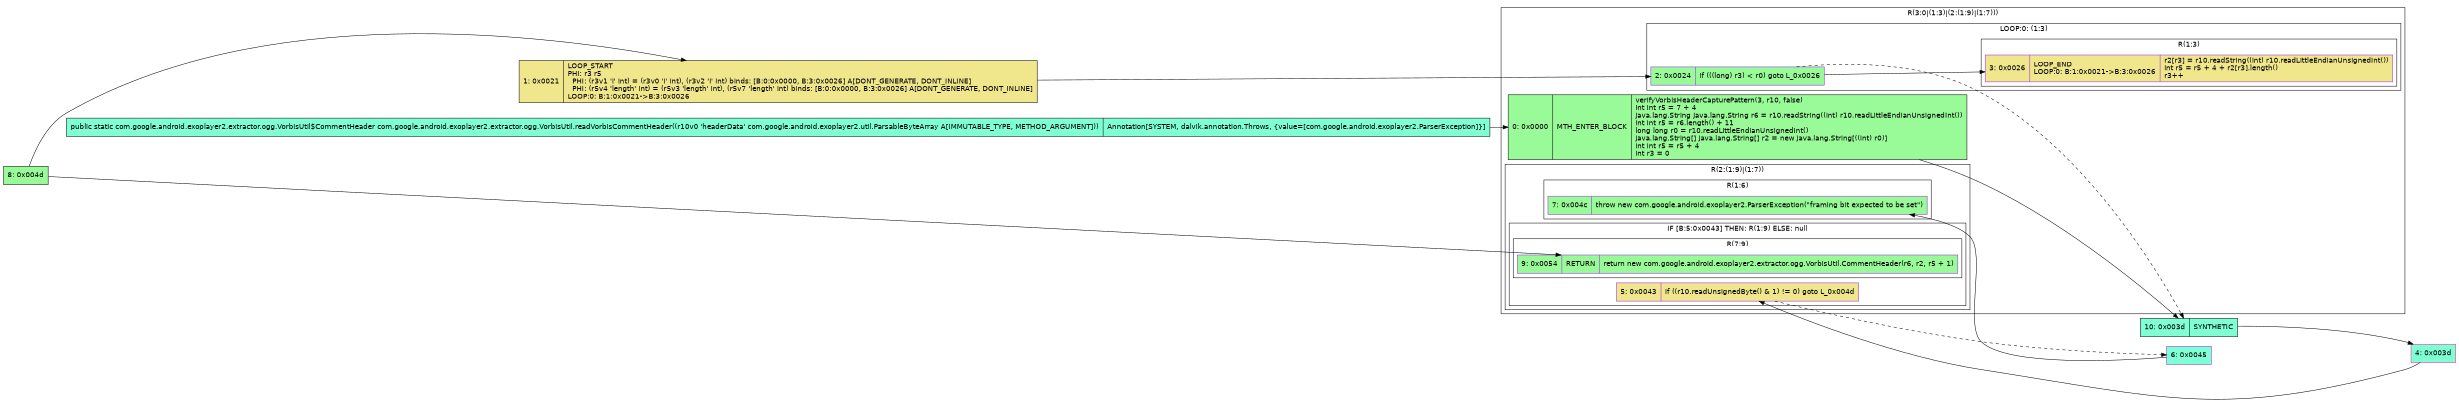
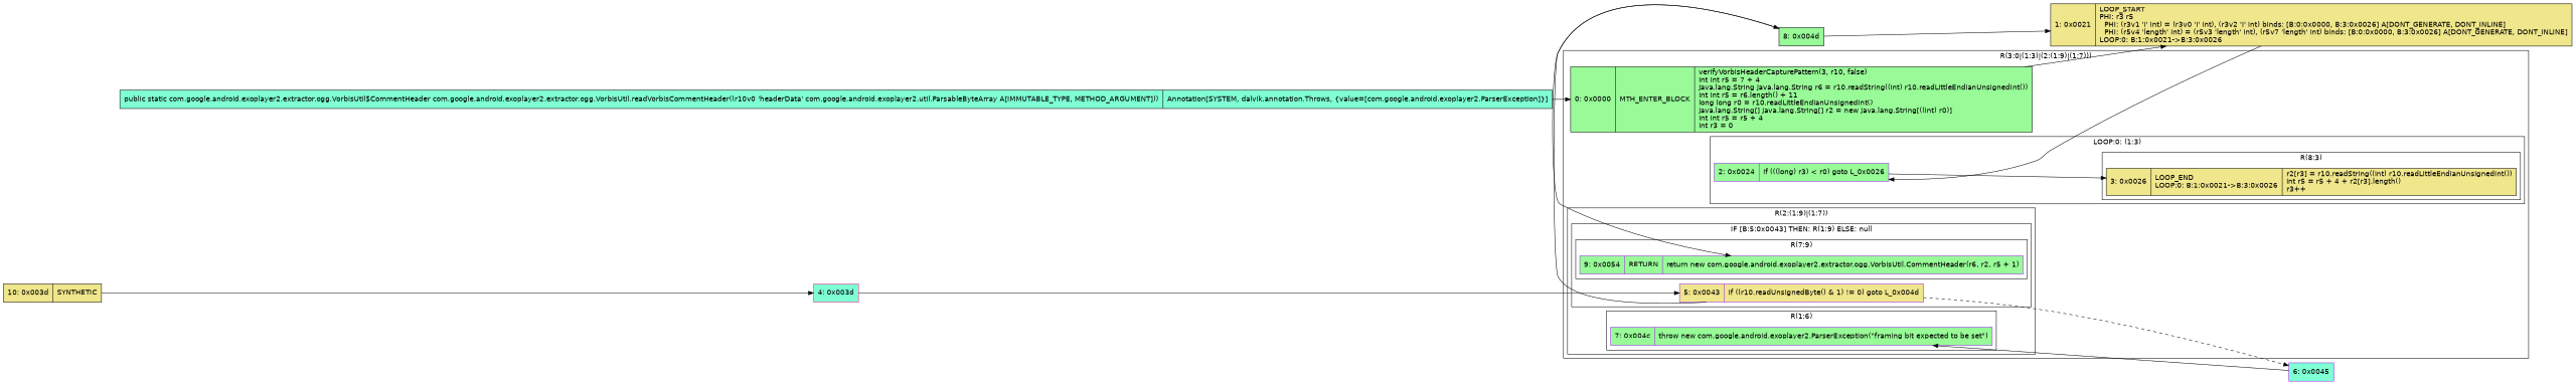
  digraph {
    fontname="DejaVu Sans"
    rankdir=LR
    node [color=black fillcolor=palegreen fontname="DejaVu Sans" shape=record style=filled]
    edge [fontname="DejaVu Sans"]
-   n1 [color=purple fillcolor=khaki label="{3\:\ 0x0026|LOOP_END\lLOOP:0: B:1:0x0021\-\>B:3:0x0026\l|r2[r3] = r10.readString((int) r10.readLittleEndianUnsignedInt())\lint r5 = r5 + 4 + r2[r3].length()\lr3++\l}"]
+   n1 [fillcolor=khaki label="{3\:\ 0x0026|LOOP_END\lLOOP:0: B:1:0x0021\-\>B:3:0x0026\l|r2[r3] = r10.readString((int) r10.readLittleEndianUnsignedInt())\lint r5 = r5 + 4 + r2[r3].length()\lr3++\l}"]
    n2 [color=purple label="{2\:\ 0x0024|if (((long) r3) \< r0) goto L_0x0026\l}"]
    n3 [color=purple label="{9\:\ 0x0054|RETURN\l|return new com.google.android.exoplayer2.extractor.ogg.VorbisUtil.CommentHeader(r6, r2, r5 + 1)\l}"]
    n4 [color=purple fillcolor=khaki label="{5\:\ 0x0043|if ((r10.readUnsignedByte() & 1) != 0) goto L_0x004d\l}"]
    n5 [color=purple label="{7\:\ 0x004c|throw new com.google.android.exoplayer2.ParserException(\"framing bit expected to be set\")\l}"]
    n6 [label="{0\:\ 0x0000|MTH_ENTER_BLOCK\l|verifyVorbisHeaderCapturePattern(3, r10, false)\lint int r5 = 7 + 4\ljava.lang.String java.lang.String r6 = r10.readString((int) r10.readLittleEndianUnsignedInt())\lint int r5 = r6.length() + 11\llong long r0 = r10.readLittleEndianUnsignedInt()\ljava.lang.String[] java.lang.String[] r2 = new java.lang.String[((int) r0)]\lint int r5 = r5 + 4\lint r3 = 0\l}"]
-   n7 [fillcolor=aquamarine label="{10\:\ 0x003d|SYNTHETIC\l}"]
+   n7 [fillcolor=khaki label="{10\:\ 0x003d|SYNTHETIC\l}"]
    n8 [color=purple fillcolor=aquamarine label="{6\:\ 0x0045}"]
    n9 [label="{8\:\ 0x004d}"]
    n10 [fillcolor=khaki label="{1\:\ 0x0021|LOOP_START\lPHI: r3 r5 \l  PHI: (r3v1 'i' int) = (r3v0 'i' int), (r3v2 'i' int) binds: [B:0:0x0000, B:3:0x0026] A[DONT_GENERATE, DONT_INLINE]\l  PHI: (r5v4 'length' int) = (r5v3 'length' int), (r5v7 'length' int) binds: [B:0:0x0000, B:3:0x0026] A[DONT_GENERATE, DONT_INLINE]\lLOOP:0: B:1:0x0021\-\>B:3:0x0026\l}"]
    n11 [color=deeppink fillcolor=aquamarine label="{4\:\ 0x003d}"]
    n12 [fillcolor=aquamarine label="{public static com.google.android.exoplayer2.extractor.ogg.VorbisUtil$CommentHeader com.google.android.exoplayer2.extractor.ogg.VorbisUtil.readVorbisCommentHeader((r10v0 'headerData' com.google.android.exoplayer2.util.ParsableByteArray A[IMMUTABLE_TYPE, METHOD_ARGUMENT]))  | Annotation[SYSTEM, dalvik.annotation.Throws, \{value=[com.google.android.exoplayer2.ParserException]\}]\l}"]
    subgraph cluster_1 {
      label="R(3:0|(1:3)|(2:(1:9)|(1:7)))"
      n6
      subgraph cluster_2 {
        label="LOOP:0: (1:3)"
        n2
        subgraph cluster_3 {
-         label="R(1:3)"
+         label="R(8:3)"
          n1
        }
      }
      subgraph cluster_4 {
        label="R(2:(1:9)|(1:7))"
        subgraph cluster_5 {
          label="IF [B:5:0x0043] THEN: R(1:9) ELSE: null"
          n4
          subgraph cluster_6 {
            label="R(7:9)"
            n3
          }
        }
        subgraph cluster_7 {
          label="R(1:6)"
          n5
        }
      }
    }
    n2 -> n1
-   n2 -> n7 [style=dashed]
    n4 -> n8 [style=dashed]
-   n6 -> n7
+   n4 -> n9
+   n6 -> n10
    n7 -> n11
    n8 -> n5
    n9 -> n3
    n9 -> n10
    n10 -> n2
    n11 -> n4
    n12 -> n6
  }
